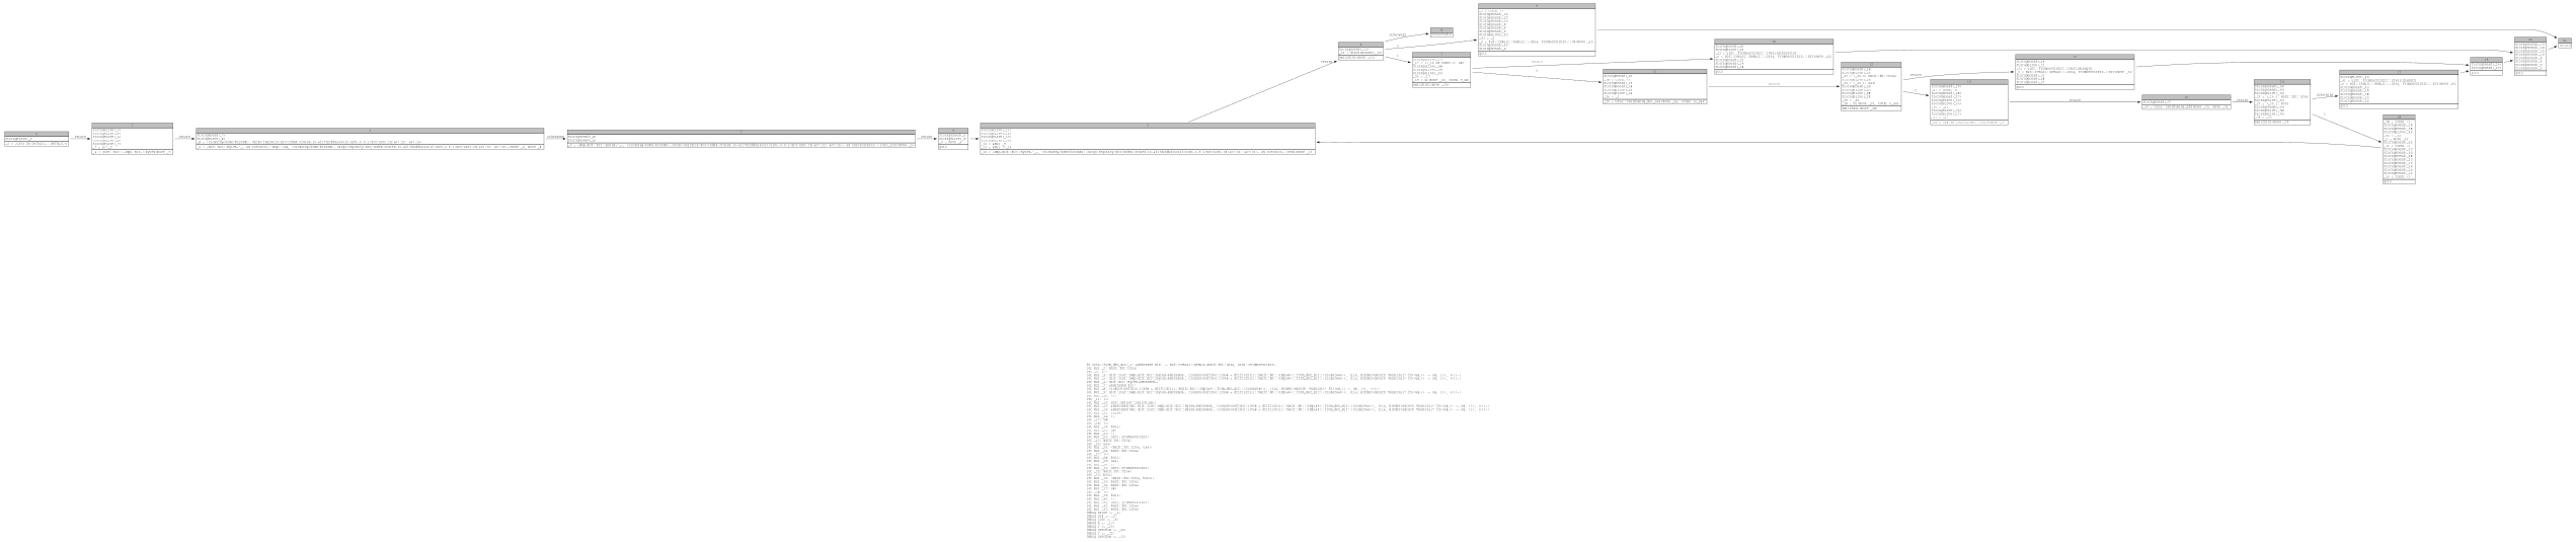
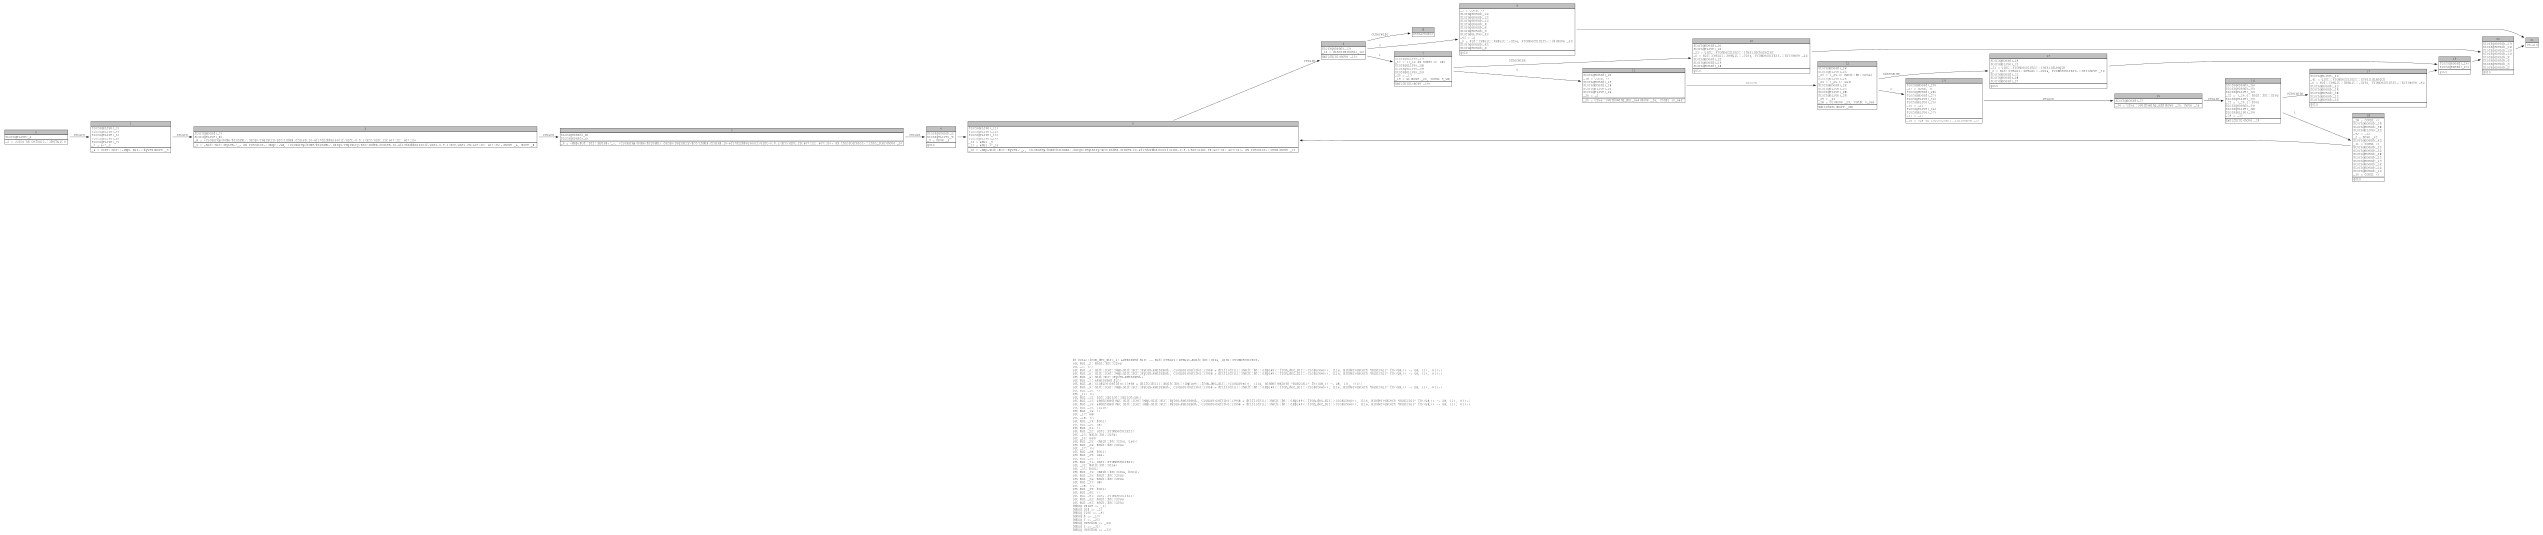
  digraph {
    fontname="Courier, monospace"
    label=<fn U256::from_dec_str(_1: &amp;ReErased str) -&gt; std::result::Result&lt;math::bn::U256, uint::FromDecStrErr&gt;<br align="left"/>let mut _2: math::bn::U256;<br align="left"/>let _3: ();<br align="left"/>let mut _4: std::iter::Map&lt;std::str::Bytes&lt;ReErased&gt;, Closure(DefId(0:13958 ~ drift[d311]::math::bn::{impl#9}::from_dec_str::{closure#0}), [i16, Binder(extern &quot;RustCall&quot; fn((u8,)) -&gt; u8, []), ()])&gt;;<br align="left"/>let mut _5: std::iter::Map&lt;std::str::Bytes&lt;ReErased&gt;, Closure(DefId(0:13958 ~ drift[d311]::math::bn::{impl#9}::from_dec_str::{closure#0}), [i16, Binder(extern &quot;RustCall&quot; fn((u8,)) -&gt; u8, []), ()])&gt;;<br align="left"/>let mut _6: std::str::Bytes&lt;ReErased&gt;;<br align="left"/>let mut _7: &amp;ReErased str;<br align="left"/>let mut _8: Closure(DefId(0:13958 ~ drift[d311]::math::bn::{impl#9}::from_dec_str::{closure#0}), [i16, Binder(extern &quot;RustCall&quot; fn((u8,)) -&gt; u8, []), ()]);<br align="left"/>let mut _9: std::iter::Map&lt;std::str::Bytes&lt;ReErased&gt;, Closure(DefId(0:13958 ~ drift[d311]::math::bn::{impl#9}::from_dec_str::{closure#0}), [i16, Binder(extern &quot;RustCall&quot; fn((u8,)) -&gt; u8, []), ()])&gt;;<br align="left"/>let mut _10: ();<br align="left"/>let _11: ();<br align="left"/>let mut _12: std::option::Option&lt;u8&gt;;<br align="left"/>let mut _13: &amp;ReErased mut std::iter::Map&lt;std::str::Bytes&lt;ReErased&gt;, Closure(DefId(0:13958 ~ drift[d311]::math::bn::{impl#9}::from_dec_str::{closure#0}), [i16, Binder(extern &quot;RustCall&quot; fn((u8,)) -&gt; u8, []), ()])&gt;;<br align="left"/>let mut _14: &amp;ReErased mut std::iter::Map&lt;std::str::Bytes&lt;ReErased&gt;, Closure(DefId(0:13958 ~ drift[d311]::math::bn::{impl#9}::from_dec_str::{closure#0}), [i16, Binder(extern &quot;RustCall&quot; fn((u8,)) -&gt; u8, []), ()])&gt;;<br align="left"/>let mut _15: isize;<br align="left"/>let mut _16: !;<br align="left"/>let _17: u8;<br align="left"/>let _18: ();<br align="left"/>let mut _19: bool;<br align="left"/>let mut _20: u8;<br align="left"/>let mut _21: !;<br align="left"/>let mut _22: uint::FromDecStrErr;<br align="left"/>let _23: math::bn::U256;<br align="left"/>let _24: u64;<br align="left"/>let mut _25: (math::bn::U256, u64);<br align="left"/>let mut _26: math::bn::U256;<br align="left"/>let _27: ();<br align="left"/>let mut _28: bool;<br align="left"/>let mut _29: u64;<br align="left"/>let mut _30: !;<br align="left"/>let mut _31: uint::FromDecStrErr;<br align="left"/>let _32: math::bn::U256;<br align="left"/>let _33: bool;<br align="left"/>let mut _34: (math::bn::U256, bool);<br align="left"/>let mut _35: math::bn::U256;<br align="left"/>let mut _36: math::bn::U256;<br align="left"/>let mut _37: u8;<br align="left"/>let _38: ();<br align="left"/>let mut _39: bool;<br align="left"/>let mut _40: !;<br align="left"/>let mut _41: uint::FromDecStrErr;<br align="left"/>let mut _42: math::bn::U256;<br align="left"/>let mut _43: math::bn::U256;<br align="left"/>debug value =&gt; _1;<br align="left"/>debug res =&gt; _2;<br align="left"/>debug iter =&gt; _9;<br align="left"/>debug b =&gt; _17;<br align="left"/>debug r =&gt; _23;<br align="left"/>debug overflow =&gt; _24;<br align="left"/>debug r =&gt; _32;<br align="left"/>debug overflow =&gt; _33;<br align="left"/>>
    rankdir=LR
    node [fontname="Courier, monospace" shape=none]
    edge [fontname="Courier, monospace"]
    n1 [label=<<table border="0" cellborder="1" cellspacing="0"><tr><td bgcolor="gray" align="center" colspan="1">0</td></tr><tr><td align="left" balign="left">StorageLive(_2)<br/></td></tr><tr><td align="left">_2 = &lt;U256 as Default&gt;::default()</td></tr></table>>]
    n2 [label=<<table border="0" cellborder="1" cellspacing="0"><tr><td bgcolor="gray" align="center" colspan="1">1</td></tr><tr><td align="left" balign="left">StorageLive(_3)<br/>StorageLive(_4)<br/>StorageLive(_5)<br/>StorageLive(_6)<br/>StorageLive(_7)<br/>_7 = &amp;(*_1)<br/></td></tr><tr><td align="left">_6 = core::str::&lt;impl str&gt;::bytes(move _7)</td></tr></table>>]
    n3 [label=<<table border="0" cellborder="1" cellspacing="0"><tr><td bgcolor="gray" align="center" colspan="1">2</td></tr><tr><td align="left" balign="left">StorageDead(_7)<br/>StorageLive(_8)<br/>_8 = {closure@/home/bitnami/.cargo/registry/src/index.crates.io-6f17d22bba15001f/uint-0.9.1/src/uint.rs:607:32: 607:35}<br/></td></tr><tr><td align="left">_5 = &lt;std::str::Bytes&lt;'_&gt; as Iterator&gt;::map::&lt;u8, {closure@/home/bitnami/.cargo/registry/src/index.crates.io-6f17d22bba15001f/uint-0.9.1/src/uint.rs:607:32: 607:35}&gt;(move _6, move _8)</td></tr></table>>]
    n4 [label=<<table border="0" cellborder="1" cellspacing="0"><tr><td bgcolor="gray" align="center" colspan="1">3</td></tr><tr><td align="left" balign="left">StorageDead(_8)<br/>StorageDead(_6)<br/></td></tr><tr><td align="left">_4 = &lt;Map&lt;std::str::Bytes&lt;'_&gt;, {closure@/home/bitnami/.cargo/registry/src/index.crates.io-6f17d22bba15001f/uint-0.9.1/src/uint.rs:607:32: 607:35}&gt; as IntoIterator&gt;::into_iter(move _5)</td></tr></table>>]
    n5 [label=<<table border="0" cellborder="1" cellspacing="0"><tr><td bgcolor="gray" align="center" colspan="1">4</td></tr><tr><td align="left" balign="left">StorageDead(_5)<br/>StorageLive(_9)<br/>_9 = move _4<br/></td></tr><tr><td align="left">goto</td></tr></table>>]
    n6 [label=<<table border="0" cellborder="1" cellspacing="0"><tr><td bgcolor="gray" align="center" colspan="1">5</td></tr><tr><td align="left" balign="left">StorageLive(_11)<br/>StorageLive(_12)<br/>StorageLive(_13)<br/>StorageLive(_14)<br/>_14 = &amp;mut _9<br/>_13 = &amp;mut (*_14)<br/></td></tr><tr><td align="left">_12 = &lt;Map&lt;std::str::Bytes&lt;'_&gt;, {closure@/home/bitnami/.cargo/registry/src/index.crates.io-6f17d22bba15001f/uint-0.9.1/src/uint.rs:607:32: 607:35}&gt; as Iterator&gt;::next(move _13)</td></tr></table>>]
    n7 [label=<<table border="0" cellborder="1" cellspacing="0"><tr><td bgcolor="gray" align="center" colspan="1">6</td></tr><tr><td align="left" balign="left">StorageDead(_13)<br/>_15 = discriminant(_12)<br/></td></tr><tr><td align="left">switchInt(move _15)</td></tr></table>>]
    n8 [label=<<table border="0" cellborder="1" cellspacing="0"><tr><td bgcolor="gray" align="center" colspan="1">7</td></tr><tr><td align="left" balign="left">StorageLive(_17)<br/>_17 = ((_12 as Some).0: u8)<br/>StorageLive(_18)<br/>StorageLive(_19)<br/>StorageLive(_20)<br/>_20 = _17<br/>_19 = Gt(move _20, const 9_u8)<br/></td></tr><tr><td align="left">switchInt(move _19)</td></tr></table>>]
    n9 [label=<<table border="0" cellborder="1" cellspacing="0"><tr><td bgcolor="gray" align="center" colspan="1">8</td></tr><tr><td align="left">unreachable</td></tr></table>>]
    n10 [label=<<table border="0" cellborder="1" cellspacing="0"><tr><td bgcolor="gray" align="center" colspan="1">9</td></tr><tr><td align="left" balign="left">_3 = const ()<br/>StorageDead(_14)<br/>StorageDead(_12)<br/>StorageDead(_11)<br/>StorageDead(_9)<br/>StorageDead(_4)<br/>StorageDead(_3)<br/>StorageLive(_43)<br/>_43 = _2<br/>_0 = std::result::Result::&lt;U256, FromDecStrErr&gt;::Ok(move _43)<br/>StorageDead(_43)<br/>StorageDead(_2)<br/></td></tr><tr><td align="left">goto</td></tr></table>>]
    n11 [label=<<table border="0" cellborder="1" cellspacing="0"><tr><td bgcolor="gray" align="center" colspan="1">10</td></tr><tr><td align="left" balign="left">StorageDead(_20)<br/>StorageLive(_22)<br/>_22 = uint::FromDecStrErr::InvalidCharacter<br/>_0 = std::result::Result::&lt;U256, FromDecStrErr&gt;::Err(move _22)<br/>StorageDead(_22)<br/>StorageDead(_19)<br/>StorageDead(_18)<br/></td></tr><tr><td align="left">goto</td></tr></table>>]
    n12 [label=<<table border="0" cellborder="1" cellspacing="0"><tr><td bgcolor="gray" align="center" colspan="1">11</td></tr><tr><td align="left" balign="left">StorageDead(_20)<br/>_18 = const ()<br/>StorageDead(_19)<br/>StorageDead(_18)<br/>StorageLive(_25)<br/>StorageLive(_26)<br/>_26 = _2<br/></td></tr><tr><td align="left">_25 = U256::overflowing_mul_u64(move _26, const 10_u64)</td></tr></table>>]
    n13 [label=<<table border="0" cellborder="1" cellspacing="0"><tr><td bgcolor="gray" align="center" colspan="1">21</td></tr><tr><td align="left">return</td></tr></table>>]
    n14 [label=<<table border="0" cellborder="1" cellspacing="0"><tr><td bgcolor="gray" align="center" colspan="1">20</td></tr><tr><td align="left" balign="left">StorageDead(_17)<br/>StorageDead(_14)<br/>StorageDead(_12)<br/>StorageDead(_11)<br/>StorageDead(_9)<br/>StorageDead(_4)<br/>StorageDead(_3)<br/>StorageDead(_2)<br/></td></tr><tr><td align="left">goto</td></tr></table>>]
    n15 [label=<<table border="0" cellborder="1" cellspacing="0"><tr><td bgcolor="gray" align="center" colspan="1">12</td></tr><tr><td align="left" balign="left">StorageDead(_26)<br/>StorageLive(_23)<br/>_23 = (_25.0: math::bn::U256)<br/>StorageLive(_24)<br/>_24 = (_25.1: u64)<br/>StorageDead(_25)<br/>StorageLive(_27)<br/>StorageLive(_28)<br/>StorageLive(_29)<br/>_29 = _24<br/>_28 = Gt(move _29, const 0_u64)<br/></td></tr><tr><td align="left">switchInt(move _28)</td></tr></table>>]
    n16 [label=<<table border="0" cellborder="1" cellspacing="0"><tr><td bgcolor="gray" align="center" colspan="1">13</td></tr><tr><td align="left" balign="left">StorageDead(_29)<br/>StorageLive(_31)<br/>_31 = uint::FromDecStrErr::InvalidLength<br/>_0 = std::result::Result::&lt;U256, FromDecStrErr&gt;::Err(move _31)<br/>StorageDead(_31)<br/>StorageDead(_28)<br/>StorageDead(_27)<br/></td></tr><tr><td align="left">goto</td></tr></table>>]
    n17 [label=<<table border="0" cellborder="1" cellspacing="0"><tr><td bgcolor="gray" align="center" colspan="1">14</td></tr><tr><td align="left" balign="left">StorageDead(_29)<br/>_27 = const ()<br/>StorageDead(_28)<br/>StorageDead(_27)<br/>StorageLive(_34)<br/>StorageLive(_35)<br/>_35 = _23<br/>StorageLive(_36)<br/>StorageLive(_37)<br/>_37 = _17<br/></td></tr><tr><td align="left">_36 = &lt;u8 as Into&lt;U256&gt;&gt;::into(move _37)</td></tr></table>>]
    n18 [label=<<table border="0" cellborder="1" cellspacing="0"><tr><td bgcolor="gray" align="center" colspan="1">19</td></tr><tr><td align="left" balign="left">StorageDead(_24)<br/>StorageDead(_23)<br/></td></tr><tr><td align="left">goto</td></tr></table>>]
    n19 [label=<<table border="0" cellborder="1" cellspacing="0"><tr><td bgcolor="gray" align="center" colspan="1">15</td></tr><tr><td align="left" balign="left">StorageDead(_37)<br/></td></tr><tr><td align="left">_34 = U256::overflowing_add(move _35, move _36)</td></tr></table>>]
    n20 [label=<<table border="0" cellborder="1" cellspacing="0"><tr><td bgcolor="gray" align="center" colspan="1">16</td></tr><tr><td align="left" balign="left">StorageDead(_36)<br/>StorageDead(_35)<br/>StorageLive(_32)<br/>_32 = (_34.0: math::bn::U256)<br/>StorageLive(_33)<br/>_33 = (_34.1: bool)<br/>StorageDead(_34)<br/>StorageLive(_38)<br/>StorageLive(_39)<br/>_39 = _33<br/></td></tr><tr><td align="left">switchInt(move _39)</td></tr></table>>]
    n21 [label=<<table border="0" cellborder="1" cellspacing="0"><tr><td bgcolor="gray" align="center" colspan="1">17</td></tr><tr><td align="left" balign="left">StorageLive(_41)<br/>_41 = uint::FromDecStrErr::InvalidLength<br/>_0 = std::result::Result::&lt;U256, FromDecStrErr&gt;::Err(move _41)<br/>StorageDead(_41)<br/>StorageDead(_39)<br/>StorageDead(_38)<br/>StorageDead(_33)<br/>StorageDead(_32)<br/></td></tr><tr><td align="left">goto</td></tr></table>>]
    n22 [label=<<table border="0" cellborder="1" cellspacing="0"><tr><td bgcolor="gray" align="center" colspan="1">18</td></tr><tr><td align="left" balign="left">_38 = const ()<br/>StorageDead(_39)<br/>StorageDead(_38)<br/>StorageLive(_42)<br/>_42 = _32<br/>_2 = move _42<br/>StorageDead(_42)<br/>_11 = const ()<br/>StorageDead(_33)<br/>StorageDead(_32)<br/>StorageDead(_28)<br/>StorageDead(_23)<br/>StorageDead(_17)<br/>StorageDead(_14)<br/>StorageDead(_12)<br/>StorageDead(_11)<br/>_10 = const ()<br/></td></tr><tr><td align="left">goto</td></tr></table>>]
    n1 -> n2 [label=return]
    n2 -> n3 [label=return]
-   n3 -> n4 [label=otherwise]
+   n3 -> n4 [label=return]
    n4 -> n5 [label=return]
    n5 -> n6
    n6 -> n7 [label=return]
    n7 -> n8 [label=1]
    n7 -> n9 [label=otherwise]
    n7 -> n10 [label=0]
-   n8 -> n11 [label=return]
+   n8 -> n11 [label=otherwise]
    n8 -> n12 [label=0]
    n10 -> n13
    n11 -> n14
    n12 -> n15 [label=return]
    n14 -> n13
-   n15 -> n16 [label=return]
+   n15 -> n16 [label=otherwise]
    n15 -> n17 [label=0]
    n16 -> n18
    n17 -> n19 [label=return]
    n18 -> n14
    n19 -> n20 [label=return]
    n20 -> n21 [label=otherwise]
    n20 -> n22 [label=1]
    n21 -> n18
    n22 -> n6
  }
